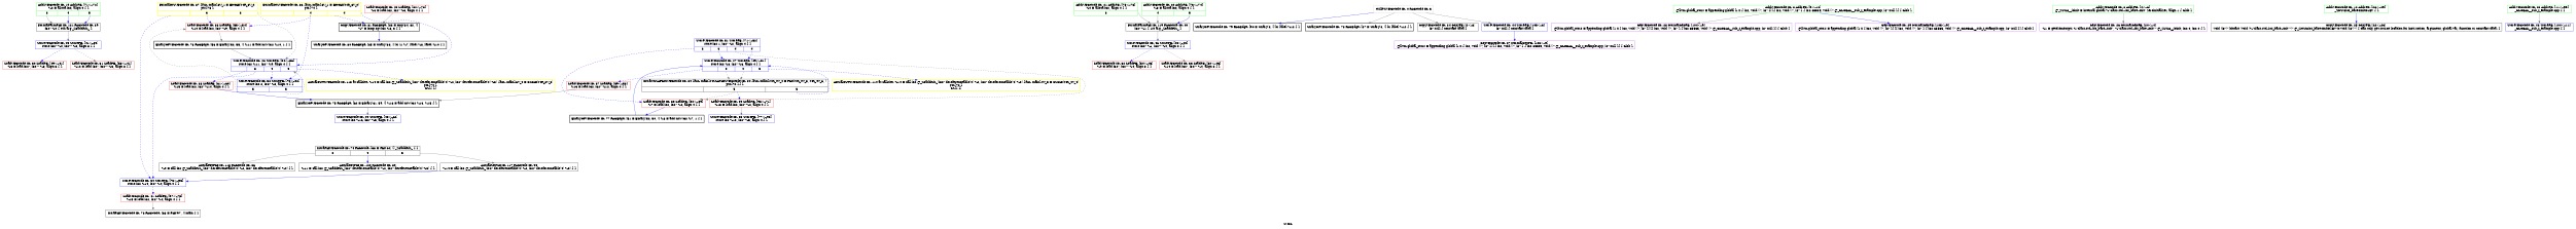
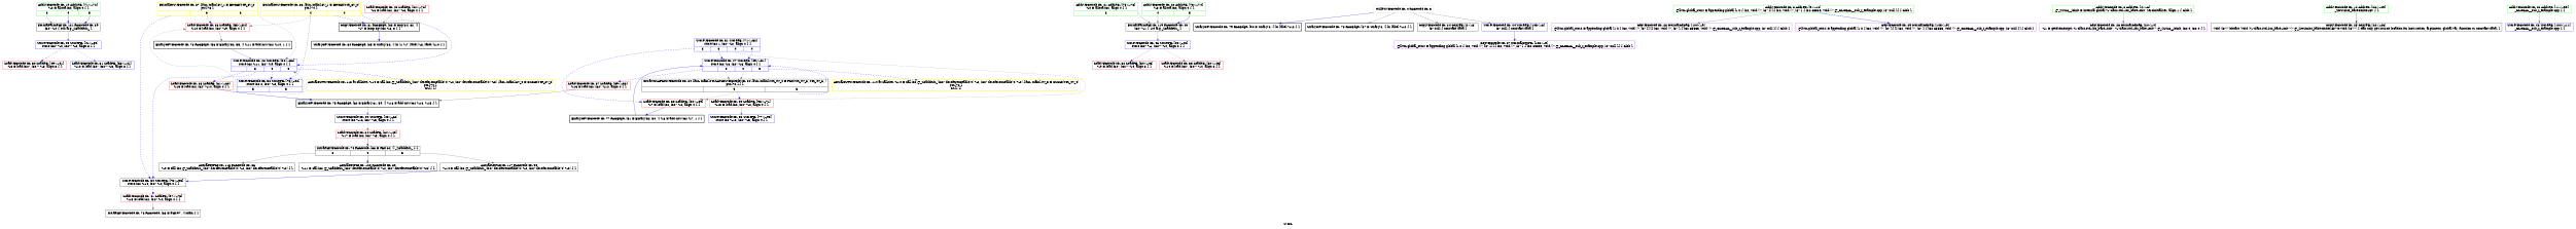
  digraph {
    label=SVFG
    node [color=black shape=record]
    edge [color=blue style=solid]
    n1 [label="{FormalParmPHI ID: 121 PAGNode ID: 39\n i32* %0 \{ 0th arg _Z3addRiS_  \}}"]
    n2 [color=blue label="{StoreVFGNode ID: 45 StorePE: [41\<--39]  \n   store i32* %0, i32** %3, align 8 \{  \}}"]
    n3 [color=red label="{LoadVFGNode ID: 30 LoadPE: [49\<--41]  \n   %6 = load i32*, i32** %3, align 8 \{  \}}"]
-   n4 [color=red label="{LoadVFGNode ID: 31 LoadPE: [58\<--41]  \n   %12 = load i32*, i32** %3, align 8 \{  \}}"]
+   n4 [color=blue label="{LoadVFGNode ID: 31 LoadPE: [58\<--41]  \n   %12 = load i32*, i32** %3, align 8 \{  \}}"]
    n5 [label="{ActualRetPHI ID: 120 PAGNode ID: 89\n   %11 = call i32 @_Z3addRiS_(i32* dereferenceable(4) %2, i32* dereferenceable(4) %3) \{  \}}"]
    n6 [label="{FormalParmPHI ID: 119 PAGNode ID: 40\n i32* %1 \{ 1st arg _Z3addRiS_  \}}"]
    n7 [color=blue label="{StoreVFGNode ID: 46 StorePE: [43\<--40]  \n   store i32* %1, i32** %4, align 8 \{  \}}"]
    n8 [color=red label="{LoadVFGNode ID: 32 LoadPE: [54\<--43]  \n   %9 = load i32*, i32** %4, align 8 \{  \}}"]
    n9 [color=red label="{LoadVFGNode ID: 33 LoadPE: [60\<--43]  \n   %14 = load i32*, i32** %4, align 8 \{  \}}"]
    n10 [label="{ActualRetPHI ID: 118 PAGNode ID: 86\n   %9 = call i32 @_Z3addRiS_(i32* dereferenceable(4) %2, i32* dereferenceable(4) %4) \{  \}}"]
    n11 [label="{ActualRetPHI ID: 117 PAGNode ID: 95\n   %14 = call i32 @_Z3addRiS_(i32* dereferenceable(4) %2, i32* dereferenceable(4) %3) \{  \}}"]
-   n12 [color=blue label="{StoreVFGNode ID: 54 StorePE: [75\<--95]  \n   store i32 %14, i32* %4, align 4 \{  \}}"]
+   n12 [label="{StoreVFGNode ID: 54 StorePE: [75\<--95]  \n   store i32 %14, i32* %4, align 4 \{  \}}"]
    n13 [color=red label="{LoadVFGNode ID: 41 LoadPE: [97\<--75]  \n   %15 = load i32, i32* %4, align 4 \{  \}}"]
    n14 [label="{IntraPHIVFGNode ID: 73 PAGNode: [68 = PHI(97, )]    main \{  \}}"]
    n15 [color=yellow label="{ActualOUTSVFGNode ID: 114 at callsite:   %14 = call i32 @_Z3addRiS_(i32* dereferenceable(4) %2, i32* dereferenceable(4) %3) \{fun: main\}4V_5 = CSCHI(MR_4V_4)\npts\{72 \}\nCS[\{  \}]}" penwidth=2]
    n16 [color=yellow label="{ActualOUTSVFGNode ID: 113 at callsite:   %14 = call i32 @_Z3addRiS_(i32* dereferenceable(4) %2, i32* dereferenceable(4) %3) \{fun: main\}6V_4 = CSCHI(MR_6V_3)\npts\{74 \}\nCS[\{  \}]}" penwidth=2]
    n17 [color=yellow label="{FormalINSVFGNode ID: 87 \{fun: main\}8V_1 = ENCHI(MR_8V_0)\npts\{76 \}\n|{|<s1>3|<s2>3}}" penwidth=2]
    n18 [color=red label="{LoadVFGNode ID: 36 LoadPE: [55\<--54]  \n   %10 = load i32, i32* %9, align 4 \{  \}}"]
    n19 [color=blue label="{StoreVFGNode ID: 48 StorePE: [54\<--56]  \n   store i32 %11, i32* %9, align 4 \{  \}|{|<s1>3|<s2>4|<s3>5}}"]
    n20 [label="{BinaryOPVFGNode ID: 76 PAGEdge: [56 = Binary(52, 55, )]      %11 = add nsw i32 %10, 1 \{  \}}" penwidth=2]
    n21 [color=blue label="{StoreVFGNode ID: 52 StorePE: [73\<--92]  \n   store i32 2, i32* %3, align 4 \{  \}|{<s0>5|<s1>5}}"]
    n22 [color=red label="{LoadVFGNode ID: 38 LoadPE: [61\<--60]  \n   %15 = load i32, i32* %14, align 4 \{  \}}"]
    n23 [label="{BinaryOPVFGNode ID: 75 PAGEdge: [62 = Binary(61, 59, )]      %16 = add nsw i32 %13, %15 \{  \}}" penwidth=2]
    n24 [color=yellow label="{FormalINSVFGNode ID: 86 \{fun: main\}6V_1 = ENCHI(MR_6V_0)\npts\{74 \}\n|{|<s2>4|<s3>4}}" penwidth=2]
    n25 [label="{CmpVFGNode ID: 81 PAGEdge: [83 = cmp(84, 82, )]\n    %7 = icmp sgt i32 %6, 3 \{  \}}" penwidth=2]
    n26 [color=red label="{LoadVFGNode ID: 40 LoadPE: [82\<--73]  \n   %6 = load i32, i32* %3, align 4 \{  \}}"]
    n27 [label="{UnaryOPVFGNode ID: 80 PAGEdge: [85 = Unary(83, )]      br i1 %7, label %8, label %10 \{  \}}" penwidth=2]
    n28 [label="{IntraMSSAPHISVFGNode ID: 84 \{fun: main\}MSSAPHISVFGNode ID: 84 \{fun: main\}MR_4V_4 = PHI(MR_4V_3, MR_4V_6, )\npts\{72 \}\{  \}|{|<s1>5|<s2>5}}"]
    n29 [color=red label="{LoadVFGNode ID: 39 LoadPE: [93\<--71]  \n   %13 = load i32, i32* %2, align 4 \{  \}}"]
    n30 [color=red label="{LoadVFGNode ID: 35 LoadPE: [50\<--49]  \n   %7 = load i32, i32* %6, align 4 \{  \}}"]
    n31 [color=blue label="{StoreVFGNode ID: 47 StorePE: [49\<--51]  \n   store i32 %8, i32* %6, align 4 \{  \}|{|<s1>3|<s2>4|<s3>5}}"]
    n32 [color=blue label="{StoreVFGNode ID: 53 StorePE: [77\<--93]  \n   store i32 %13, i32* %5, align 4 \{  \}}"]
    n33 [label="{BinaryOPVFGNode ID: 77 PAGEdge: [51 = Binary(52, 50, )]      %8 = add nsw i32 %7, 1 \{  \}}" penwidth=2]
    n34 [color=red label="{LoadVFGNode ID: 37 LoadPE: [59\<--58]  \n   %13 = load i32, i32* %12, align 4 \{  \}}"]
    n35 [label="{UnaryOPVFGNode ID: 79 PAGEdge: [90 = Unary(3, )]      br label %12 \{  \}}" penwidth=2]
    n36 [label="{UnaryOPVFGNode ID: 78 PAGEdge: [87 = Unary(3, )]      br label %12 \{  \}}" penwidth=2]
    n37 [color=blue label="{StoreVFGNode ID: 49 StorePE: [45\<--62]  \n   store i32 %16, i32* %5, align 4 \{  \}}"]
+   n38 [color=red label="{LoadVFGNode ID: 34 LoadPE: [64\<--45]  \n   %17 = load i32, i32* %5, align 4 \{  \}}"]
    n39 [label="{IntraPHIVFGNode ID: 74 PAGNode: [38 = PHI(64, )]    _Z3addRiS_ \{  \}|{<s0>3|<s1>4|<s2>5}}"]
    n40 [color=purple label="{GepVFGNode ID: 28 NormalGepPE: [104\<--9]  \n @llvm.global_ctors = appending global [1 x \{ i32, void ()*, i8* \}] [\{ i32, void ()*, i8* \} \{ i32 65535, void ()* @_GLOBAL__sub_I_example.cpp, i8* null \}] \{ Glob  \}}"]
    n41 [color=purple label="{GepVFGNode ID: 27 NormalGepPE: [103\<--9]  \n @llvm.global_ctors = appending global [1 x \{ i32, void ()*, i8* \}] [\{ i32, void ()*, i8* \} \{ i32 65535, void ()* @_GLOBAL__sub_I_example.cpp, i8* null \}] \{ Glob  \}}"]
    n42 [color=purple label="{GepVFGNode ID: 26 NormalGepPE: [20\<--4]  \n   %1 = getelementptr %\"class.std::ios_base::Init\", %\"class.std::ios_base::Init\"* @_ZStL8__ioinit, i32 0, i32 0 \{  \}}"]
    n43 [label="{CopyVFGNode ID: 25 CopyPE: [22\<--23]  \n void (i8*)* bitcast (void (%\"class.std::ios_base::Init\"*)* @_ZNSt8ios_base4InitD1Ev to void (i8*)*) \{ Can only get source location for instruction, argument, global var, function or constant data. \}}"]
    n44 [label="{CopyVFGNode ID: 24 CopyPE: [2\<--3]  \n i8* null \{ constant data \}}"]
    n45 [color=green label="{AddrVFGNode ID: 23 AddrPE: [11\<--99]  \n _GLOBAL__sub_I_example.cpp \{  \}}"]
    n46 [color=blue label="{StoreVFGNode ID: 43 StorePE: [104\<--11]  \n _GLOBAL__sub_I_example.cpp \{  \}}"]
    n47 [color=green label="{AddrVFGNode ID: 21 AddrPE: [75\<--76]  \n   %4 = alloca i32, align 4 \{  \}|{<s0>3}}"]
    n48 [color=green label="{AddrVFGNode ID: 20 AddrPE: [73\<--74]  \n   %3 = alloca i32, align 4 \{  \}|{<s0>4|<s1>5}}"]
    n49 [color=green label="{AddrVFGNode ID: 19 AddrPE: [71\<--72]  \n   %2 = alloca i32, align 4 \{  \}|{<s0>3|<s1>4|<s2>5}}"]
    n50 [color=grey label="{NullPtrVFGNode ID: 0 PAGNode ID: 3\n}"]
    n51 [color=blue label="{StoreVFGNode ID: 44 StorePE: [105\<--3]  \n i8* null \{ constant data \}}"]
    n52 [color=green label="{AddrVFGNode ID: 6 AddrPE: [4\<--6]  \n @_ZStL8__ioinit = internal global %\"class.std::ios_base::Init\" zeroinitializer, align 1 \{ Glob  \}}"]
    n53 [color=green label="{AddrVFGNode ID: 8 AddrPE: [9\<--13]  \n @llvm.global_ctors = appending global [1 x \{ i32, void ()*, i8* \}] [\{ i32, void ()*, i8* \} \{ i32 65535, void ()* @_GLOBAL__sub_I_example.cpp, i8* null \}] \{ Glob  \}}"]
    n54 [color=purple label="{GepVFGNode ID: 29 NormalGepPE: [105\<--9]  \n @llvm.global_ctors = appending global [1 x \{ i32, void ()*, i8* \}] [\{ i32, void ()*, i8* \} \{ i32 65535, void ()* @_GLOBAL__sub_I_example.cpp, i8* null \}] \{ Glob  \}}"]
    n55 [color=green label="{AddrVFGNode ID: 12 AddrPE: [23\<--29]  \n _ZNSt8ios_base4InitD1Ev \{  \}}"]
    n56 [color=blue label="{StoreVFGNode ID: 51 StorePE: [71\<--52]  \n   store i32 1, i32* %2, align 4 \{  \}|{<s0>3|<s1>3|<s2>4|<s3>4}}"]
    n1 -> n2 [color=gray40]
    n2 -> n3 [style=dashed]
    n2 -> n4 [color=gray40 style=dashed]
    n6 -> n7 [color=gray40]
    n7 -> n8 [style=dashed]
    n7 -> n9 [color=gray40 style=dashed]
    n11 -> n12
    n12 -> n13 [style=dashed]
    n13 -> n14 [color=gray40]
    n17 -> n12 [style=dashed]
    n17 -> n18 [style=dashed tailport=s1]
    n17 -> n19 [color=gray40 style=dashed tailport=s2]
    n18 -> n20 [color=gray40]
    n19 -> n12 [style=dashed tailport=s1]
    n19 -> n16 [style=dashed tailport=s3]
    n19 -> n21 [style=dashed tailport=s2]
    n19 -> n22 [style=dashed]
    n20 -> n19 [color=gray40]
    n21 -> n18 [color=gray40 style=dashed tailport=s0]
    n21 -> n19 [color=gray40 style=dashed tailport=s1]
    n22 -> n23
    n23 -> n37 [color=gray40]
-   n24 -> n18 [style=dashed tailport=s2]
+   n24 -> n18 [color=gray40 style=dashed tailport=s2]
    n24 -> n19 [style=dashed tailport=s3]
    n24 -> n21 [style=dashed]
    n24 -> n25 [style=dashed]
    n25 -> n27
    n26 -> n25 [color=gray40]
    n28 -> n29 [style=dashed]
    n28 -> n30 [color=gray40 style=dashed tailport=s1]
    n28 -> n31 [style=dashed tailport=s2]
    n29 -> n32 [color=gray40]
    n30 -> n33
    n31 -> n15 [style=dashed tailport=s3]
    n31 -> n28 [color=gray40 style=dashed tailport=s1]
    n31 -> n28 [color=gray40 style=dashed tailport=s2]
    n31 -> n34 [style=dashed]
    n33 -> n31
    n34 -> n23 [color=gray40]
+   n37 -> n38 [color=gray40 style=dashed]
+   n38 -> n39
    n39 -> n5 [tailport=s1]
    n39 -> n10 [color=gray40 tailport=s0]
    n39 -> n11 [color=gray40 tailport=s2]
    n45 -> n46 [color=gray40]
    n47 -> n6 [color=gray40 tailport=s0]
    n48 -> n6 [color=gray40 tailport=s0]
    n48 -> n6 [tailport=s1]
    n49 -> n1 [color=gray40 tailport=s0]
    n49 -> n1 [tailport=s1]
    n49 -> n1 [tailport=s2]
    n50 -> n35
    n50 -> n36 [color=gray40]
    n50 -> n44 [color=gray40]
    n50 -> n51 [color=gray40]
    n51 -> n41
    n52 -> n42 [color=gray40]
    n53 -> n40 [color=gray40]
    n53 -> n54
    n55 -> n43
    n56 -> n30 [style=dashed tailport=s0]
    n56 -> n30 [color=gray40 style=dashed tailport=s2]
    n56 -> n31 [style=dashed tailport=s1]
    n56 -> n31 [style=dashed tailport=s3]
  }
